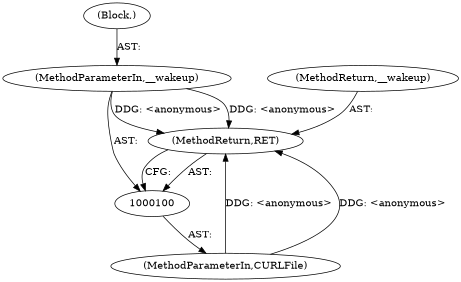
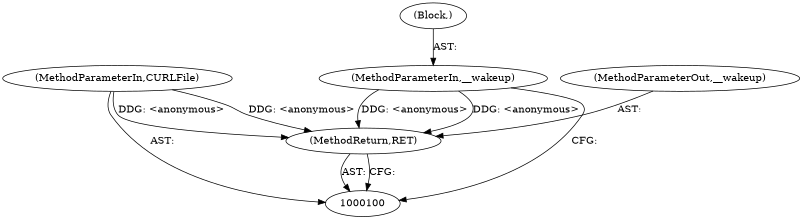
  digraph {
    n1 [label="(MethodReturn,RET)"]
    1000100
    n3 [label="(MethodParameterIn,CURLFile)"]
    n4 [label="(MethodParameterIn,__wakeup)"]
-   n5 [label="(MethodReturn,__wakeup)"]
+   n5 [label="(MethodParameterOut,__wakeup)"]
    n6 [label="(Block,)"]
    n1 -> 1000100 [label="AST: "]
    n1 -> 1000100 [label="CFG: "]
    n3 -> n1 [label="DDG: <anonymous>"]
    n3 -> n1 [label="DDG: <anonymous>"]
-   1000100 -> n3 [label="AST: "]
+   n3 -> 1000100 [label="AST: "]
    n4 -> n1 [label="DDG: <anonymous>"]
    n4 -> n1 [label="DDG: <anonymous>"]
-   n4 -> 1000100 [label="AST: "]
+   n4 -> 1000100 [label="CFG: "]
    n5 -> n1 [label="AST: "]
    n6 -> n4 [label="AST: "]
  }
